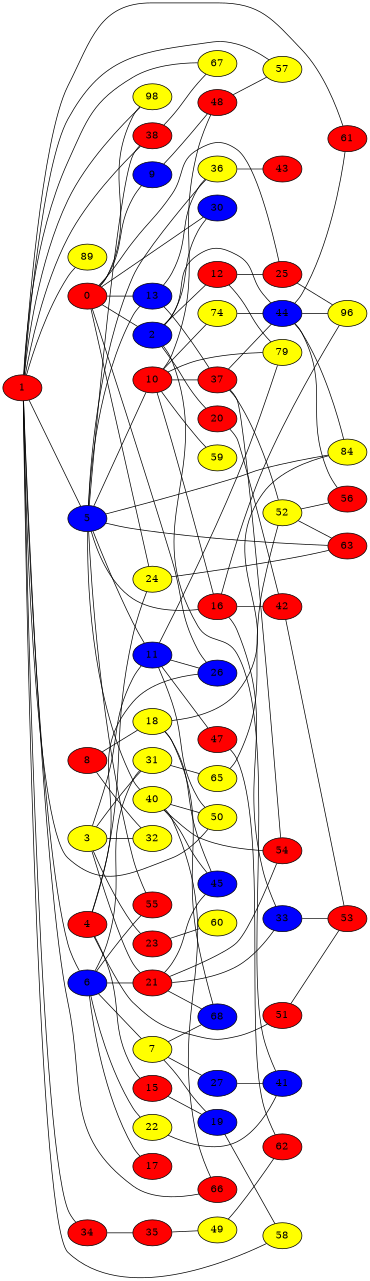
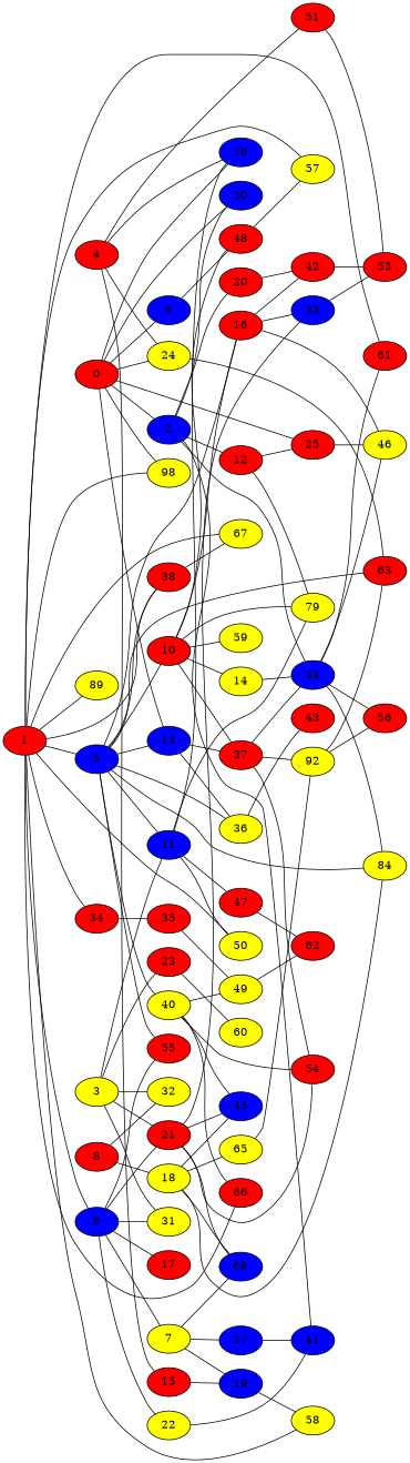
  graph {
    rankdir=LR
    node [fillcolor=red style=filled]
    2 [fillcolor=blue]
    0
    9 [fillcolor=blue]
    13 [fillcolor=blue]
    24 [fillcolor=yellow]
    25
    26 [fillcolor=blue]
    n8 [fillcolor=yellow label=98]
    30 [fillcolor=blue]
    12
    20
    41 [fillcolor=blue]
    44 [fillcolor=blue]
    48
    36 [fillcolor=yellow]
    37
    63
-   46 [fillcolor=yellow label=96]
+   46 [fillcolor=yellow]
    1
    5 [fillcolor=blue]
    6 [fillcolor=blue]
    34
    38
    n24 [fillcolor=yellow label=89]
    50 [fillcolor=yellow]
    57 [fillcolor=yellow]
    58 [fillcolor=yellow]
    61
    66
    67 [fillcolor=yellow]
    11 [fillcolor=blue]
    10
    16
    40 [fillcolor=yellow]
    55
    n36 [fillcolor=yellow label=84]
    7 [fillcolor=yellow]
    21
    17
    22 [fillcolor=yellow]
    31 [fillcolor=yellow]
    35
    n43 [fillcolor=yellow label=79]
    42
    56
    3 [fillcolor=yellow]
    23
    32 [fillcolor=yellow]
    19 [fillcolor=blue]
    27 [fillcolor=blue]
    68 [fillcolor=blue]
    47
    33 [fillcolor=blue]
    45 [fillcolor=blue]
    54
    60 [fillcolor=yellow]
    4
    15
    51
    53
-   14 [fillcolor=yellow label=74]
+   14 [fillcolor=yellow]
    59 [fillcolor=yellow]
    43
    49 [fillcolor=yellow]
    8
    18 [fillcolor=yellow]
    65 [fillcolor=yellow]
-   52 [fillcolor=yellow]
+   52 [fillcolor=yellow label=92]
    62
    2 -- 30
    2 -- 12
    2 -- 20
    2 -- 41
    2 -- 44
    0 -- 2
    0 -- 9
    0 -- 13
    0 -- 24
    0 -- 25
    0 -- 26
    0 -- n8
    0 -- 30
    9 -- 48
    13 -- 36
    13 -- 37
    24 -- 63
    25 -- 46
    12 -- 25
    12 -- n43
    20 -- 42
    44 -- 46
    44 -- 61
    44 -- n36
    44 -- 56
    48 -- 57
    36 -- 43
    37 -- 44
    37 -- 54
    37 -- 52
    1 -- n8
    1 -- 5
    1 -- 6
    1 -- 34
    1 -- 38
    1 -- n24
    1 -- 50
    1 -- 57
    1 -- 58
    1 -- 61
    1 -- 66
    1 -- 67
    5 -- 13
    5 -- 36
    5 -- 63
    5 -- 38
    5 -- 11
    5 -- 10
    5 -- 16
    5 -- 40
    5 -- 55
    5 -- n36
    6 -- 55
    6 -- 7
    6 -- 21
    6 -- 17
    6 -- 22
    6 -- 31
    34 -- 35
    38 -- 67
    11 -- 26
    11 -- 50
    11 -- n43
    11 -- 47
    10 -- 48
    10 -- 37
    10 -- 16
    10 -- n43
    10 -- 14
    10 -- 59
    16 -- 46
    16 -- 42
    16 -- 33
    40 -- 66
    40 -- 45
    40 -- 54
-   40 -- 50
+   40 -- 49
    7 -- 19
    7 -- 27
    7 -- 68
    21 -- 68
    21 -- 33
    21 -- 45
    21 -- 54
    22 -- 41
    35 -- 49
    42 -- 53
    3 -- 11
    3 -- 21
    3 -- 31
    3 -- 23
    3 -- 32
    23 -- 60
    19 -- 58
    27 -- 41
    47 -- 62
    33 -- 53
    4 -- 24
    4 -- 26
    4 -- 15
    4 -- 51
    15 -- 19
    51 -- 53
    14 -- 44
    49 -- 62
    8 -- 32
    8 -- 18
    18 -- n36
    18 -- 68
    18 -- 45
-   31 -- 65
+   18 -- 65
    65 -- 52
    52 -- 63
    52 -- 56
  }
